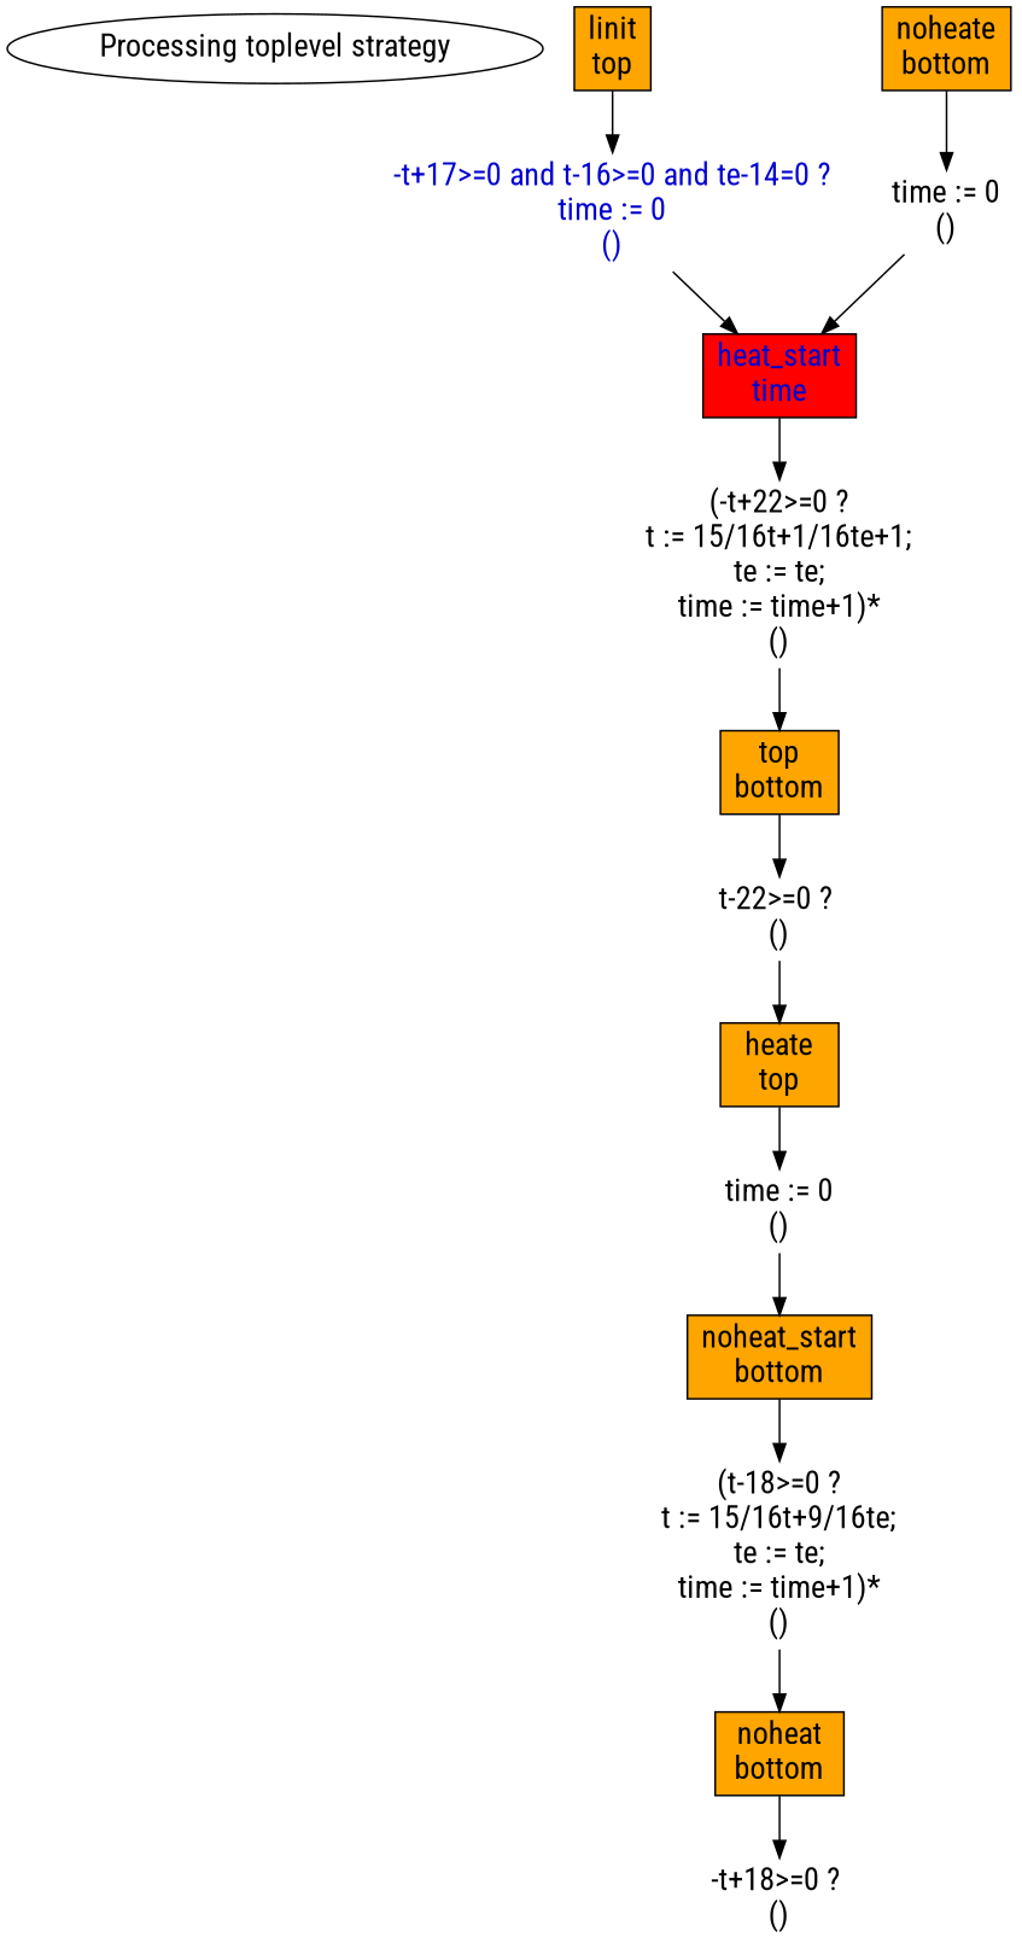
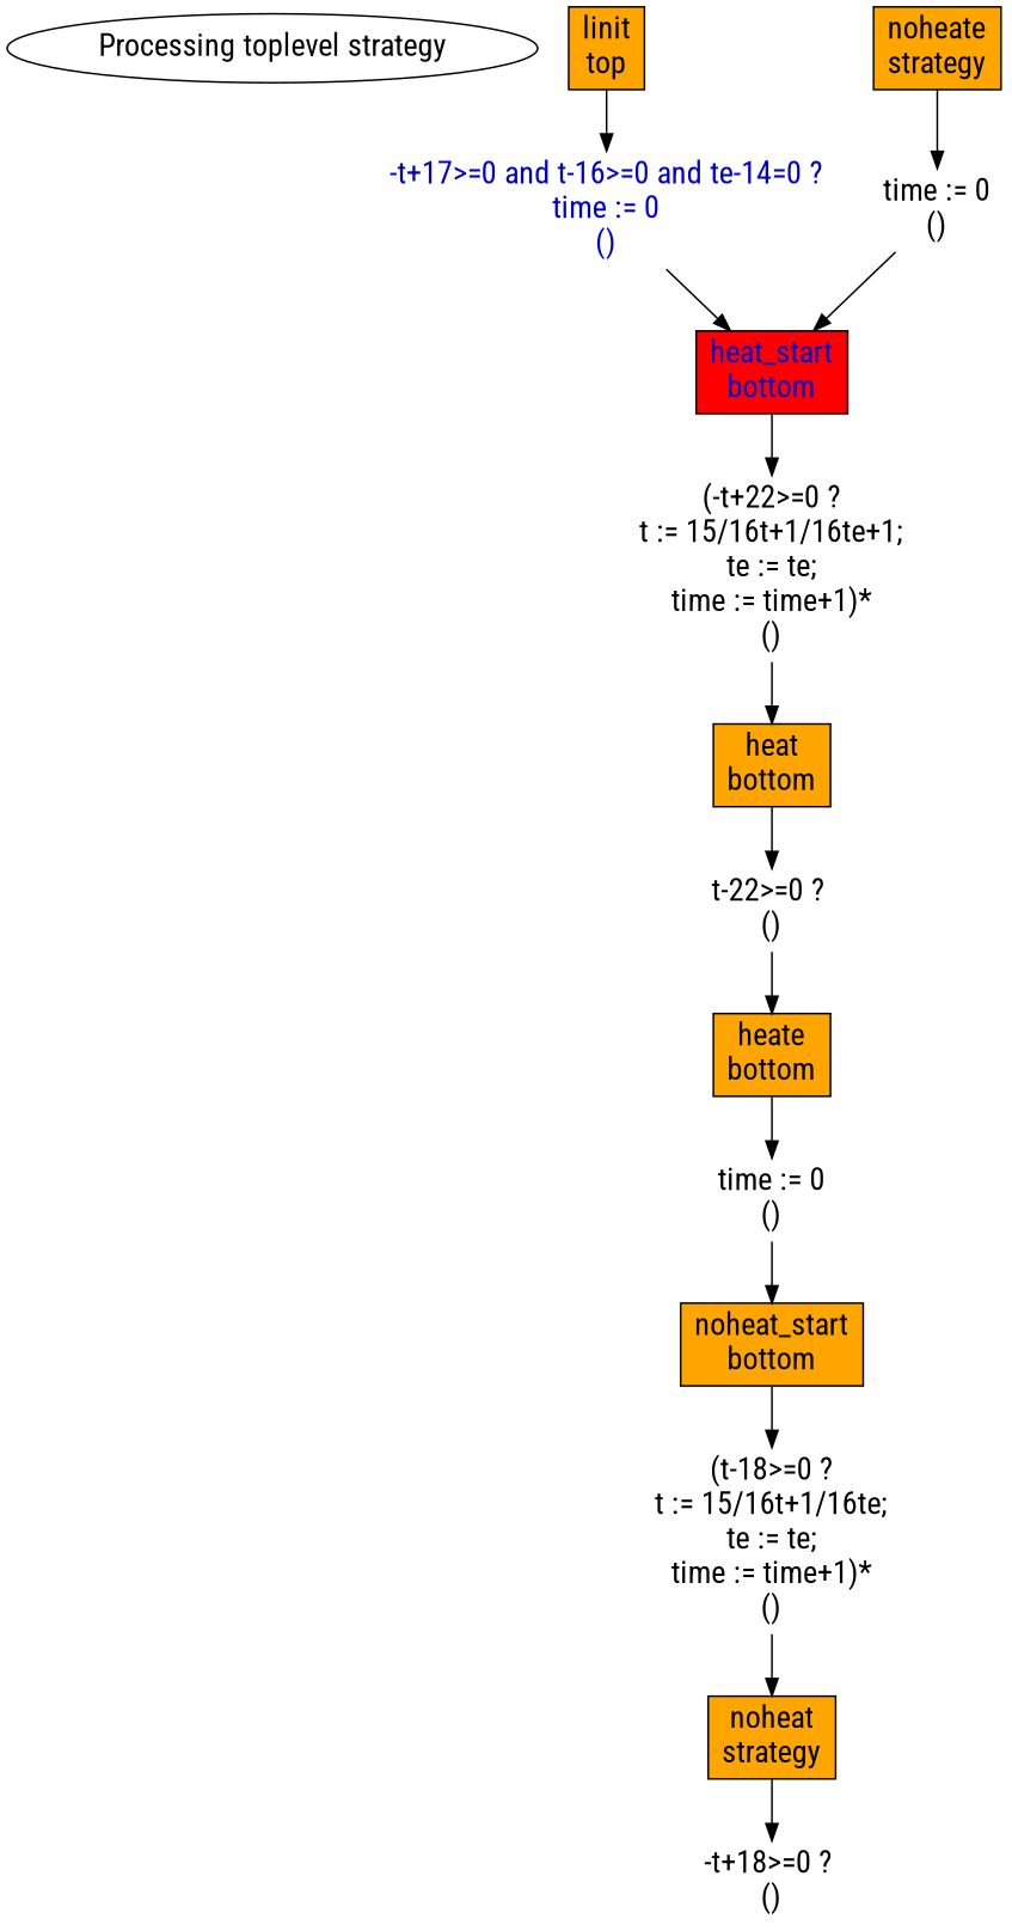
  digraph {
    fontname="Roboto Condensed"
    node [fontname="Roboto Condensed" fontsize=18 shape=box]
    edge [fontname="Roboto Condensed"]
    n1 [label="Processing toplevel strategy" shape=""]
-   n2 [fillcolor=orange1 height=0.02 label="heate\ntop" style=filled width=0.01]
+   n2 [fillcolor=orange1 height=0.02 label="heate\nbottom" style=filled width=0.01]
    n3 [height=0.0 label="time := 0\n()" shape=plaintext width=0.01]
    n4 [fillcolor=orange1 height=0.02 label="noheat_start\nbottom" style=filled width=0.01]
-   n5 [fillcolor=orange1 height=0.02 label="top\nbottom" style=filled width=0.01]
+   n5 [fillcolor=orange1 height=0.02 label="heat\nbottom" style=filled width=0.01]
    n6 [height=0.0 label="t-22>=0 ? \n()" shape=plaintext width=0.01]
    n7 [fillcolor=orange1 height=0.02 label="linit\ntop" style=filled width=0.01]
    n8 [fontcolor=blue3 height=0.0 label="-t+17>=0 and t-16>=0 and te-14=0 ?\ntime := 0\n()" shape=plaintext width=0.01]
-   n9 [fillcolor=red1 fontcolor=blue3 height=0.02 label="heat_start\ntime" style=filled width=0.01]
-   n10 [fillcolor=orange1 height=0.02 label="noheate\nbottom" style=filled width=0.01]
+   n9 [fillcolor=red1 fontcolor=blue3 height=0.02 label="heat_start\nbottom" style=filled width=0.01]
+   n10 [fillcolor=orange1 height=0.02 label="noheate\nstrategy" style=filled width=0.01]
    n11 [height=0.0 label="time := 0\n()" shape=plaintext width=0.01]
-   n12 [fillcolor=orange1 height=0.02 label="noheat\nbottom" style=filled width=0.01]
+   n12 [fillcolor=orange1 height=0.02 label="noheat\nstrategy" style=filled width=0.01]
    n13 [height=0.0 label="-t+18>=0 ? \n()" shape=plaintext width=0.01]
    n14 [height=0.0 label="(-t+22>=0 ?\nt := 15/16t+1/16te+1;\nte := te;\ntime := time+1)*\n()" shape=plaintext width=0.01]
-   n15 [height=0.0 label="(t-18>=0 ?\nt := 15/16t+9/16te;\nte := te;\ntime := time+1)*\n()" shape=plaintext width=0.01]
+   n15 [height=0.0 label="(t-18>=0 ?\nt := 15/16t+1/16te;\nte := te;\ntime := time+1)*\n()" shape=plaintext width=0.01]
    n2 -> n3
    n3 -> n4
    n4 -> n15
    n5 -> n6
    n6 -> n2
    n7 -> n8
    n8 -> n9
    n9 -> n14
    n10 -> n11
    n11 -> n9
    n12 -> n13
    n14 -> n5
    n15 -> n12
  }
